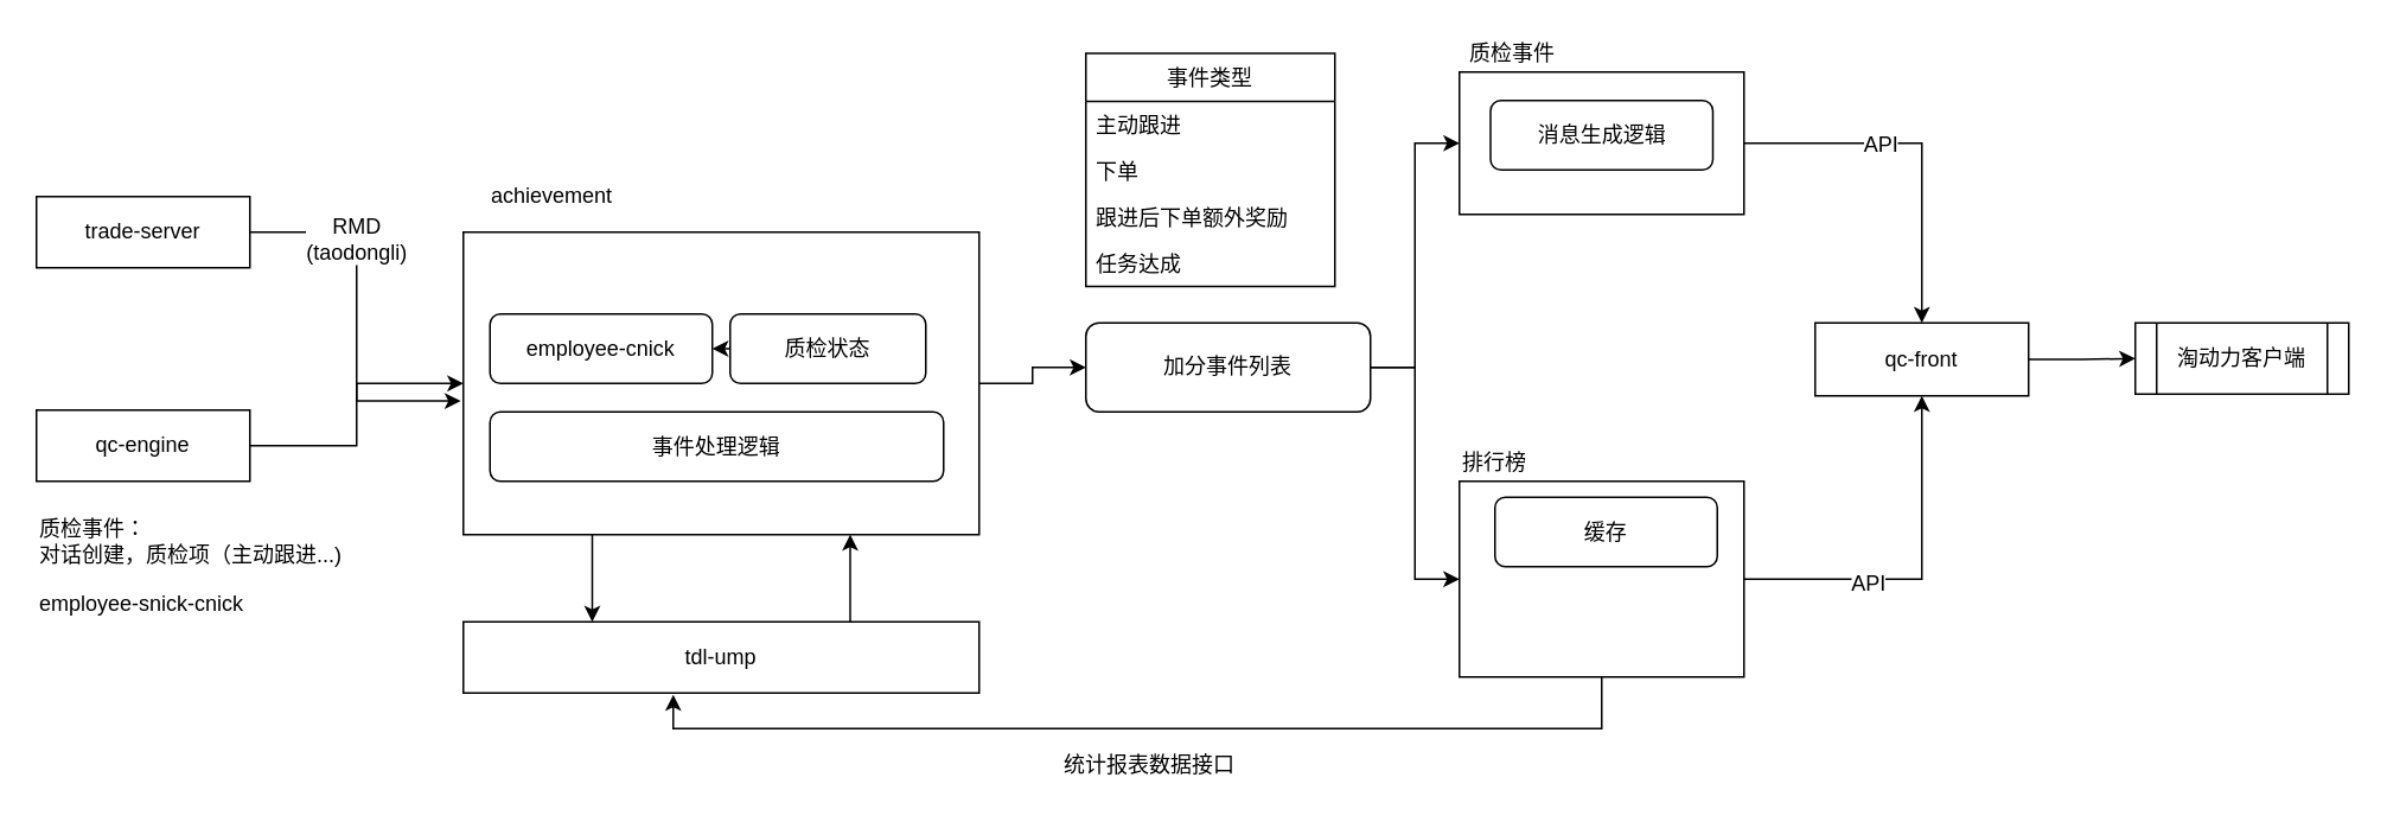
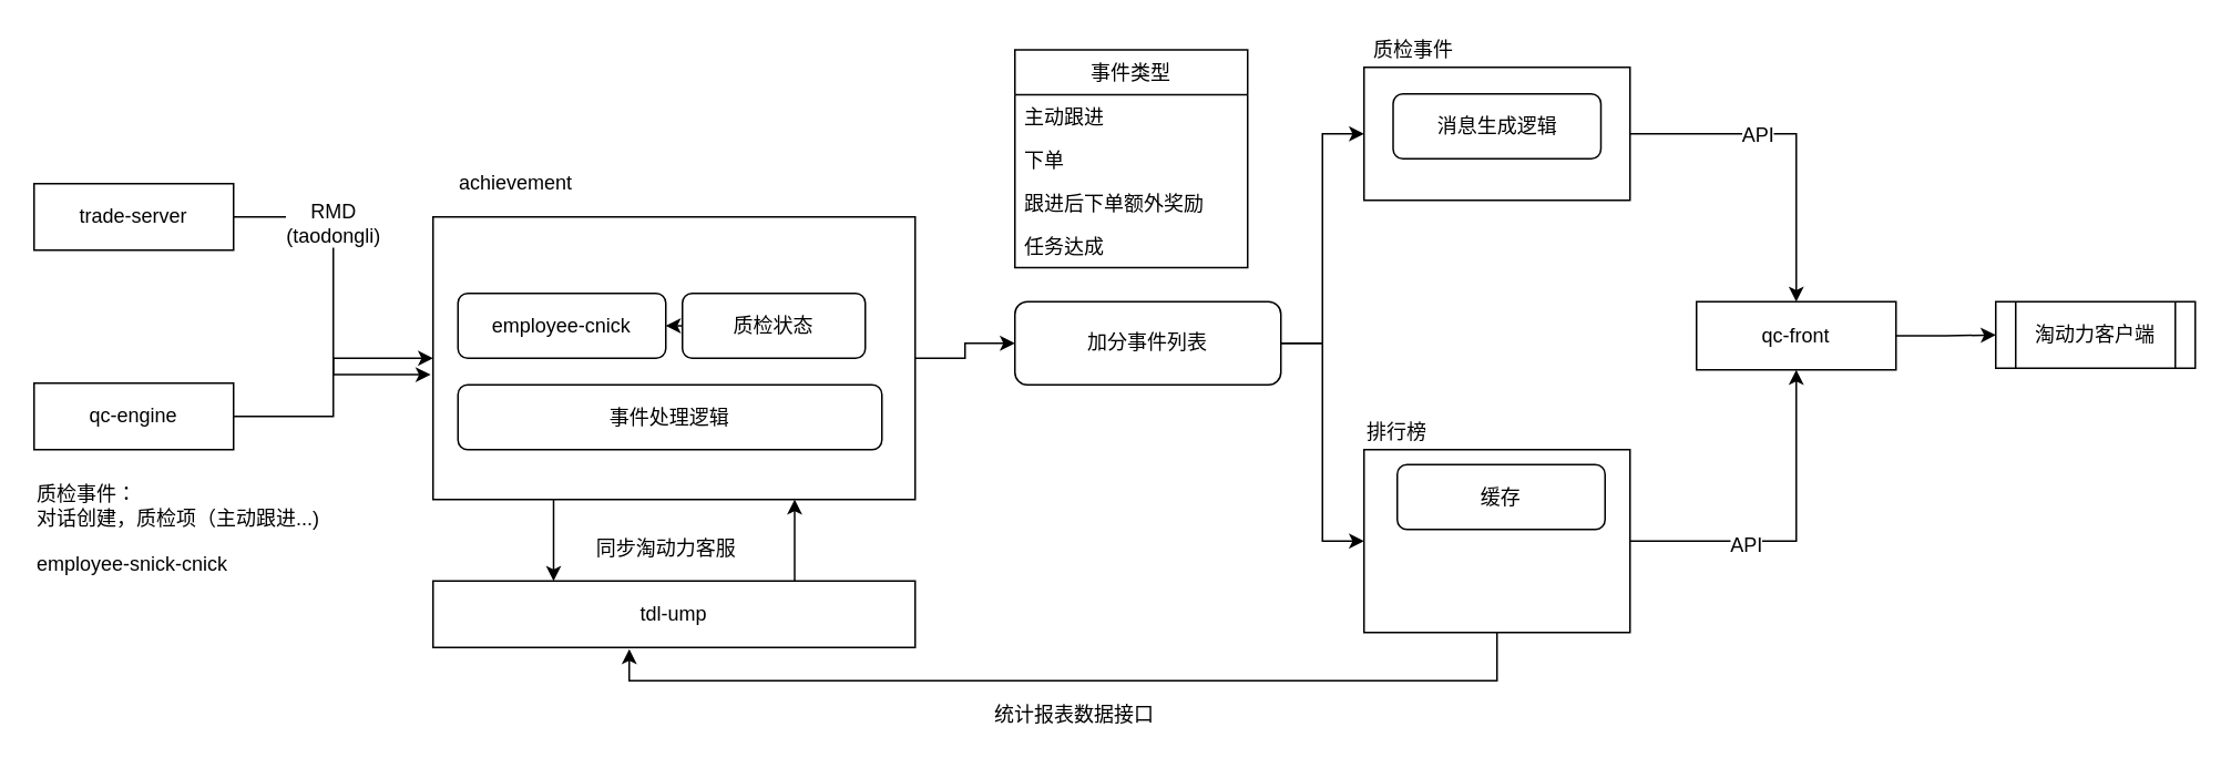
  <mxCell id="0" />
  <mxCell id="1" parent="0" />
  <mxCell id="2" value="事件类型" style="swimlane;fontStyle=0;childLayout=stackLayout;horizontal=1;startSize=27;fillColor=none;horizontalStack=0;resizeParent=1;resizeParentMax=0;resizeLast=0;collapsible=1;marginBottom=0;" vertex="1" parent="1"><mxGeometry x="610" y="29.5" width="140" height="131" as="geometry"><mxRectangle x="240" y="490" width="50" height="26" as="alternateBounds" /></mxGeometry></mxCell>
  <mxCell id="3" value="主动跟进" style="text;strokeColor=none;fillColor=none;align=left;verticalAlign=top;spacingLeft=4;spacingRight=4;overflow=hidden;rotatable=0;points=[[0,0.5],[1,0.5]];portConstraint=eastwest;" vertex="1" parent="2"><mxGeometry y="27" width="140" height="26" as="geometry" /></mxCell>
  <mxCell id="4" value="下单" style="text;strokeColor=none;fillColor=none;align=left;verticalAlign=top;spacingLeft=4;spacingRight=4;overflow=hidden;rotatable=0;points=[[0,0.5],[1,0.5]];portConstraint=eastwest;" vertex="1" parent="2"><mxGeometry y="53" width="140" height="26" as="geometry" /></mxCell>
  <mxCell id="5" value="跟进后下单额外奖励" style="text;strokeColor=none;fillColor=none;align=left;verticalAlign=top;spacingLeft=4;spacingRight=4;overflow=hidden;rotatable=0;points=[[0,0.5],[1,0.5]];portConstraint=eastwest;" vertex="1" parent="2"><mxGeometry y="79" width="140" height="26" as="geometry" /></mxCell>
  <mxCell id="6" value="任务达成" style="text;strokeColor=none;fillColor=none;align=left;verticalAlign=top;spacingLeft=4;spacingRight=4;overflow=hidden;rotatable=0;points=[[0,0.5],[1,0.5]];portConstraint=eastwest;" vertex="1" parent="2"><mxGeometry y="105" width="140" height="26" as="geometry" /></mxCell>
  <mxCell id="7" style="edgeStyle=orthogonalEdgeStyle;rounded=0;orthogonalLoop=1;jettySize=auto;html=1;entryX=-0.005;entryY=0.558;entryDx=0;entryDy=0;entryPerimeter=0;" edge="1" parent="1" source="9" target="12"><mxGeometry relative="1" as="geometry" /></mxCell>
  <mxCell id="8" value="RMD&lt;br&gt;(taodongli)" style="text;html=1;resizable=0;points=[];align=center;verticalAlign=middle;labelBackgroundColor=#ffffff;" vertex="1" connectable="0" parent="7"><mxGeometry x="-0.446" y="-3" relative="1" as="geometry"><mxPoint as="offset" /></mxGeometry></mxCell>
  <mxCell id="9" value="trade-server" style="rounded=0;whiteSpace=wrap;html=1;" vertex="1" parent="1"><mxGeometry x="20" y="110" width="120" height="40" as="geometry" /></mxCell>
  <mxCell id="10" style="edgeStyle=orthogonalEdgeStyle;rounded=0;orthogonalLoop=1;jettySize=auto;html=1;exitX=0.25;exitY=1;exitDx=0;exitDy=0;entryX=0.25;entryY=0;entryDx=0;entryDy=0;" edge="1" parent="1" source="12" target="26"><mxGeometry relative="1" as="geometry" /></mxCell>
  <mxCell id="11" style="edgeStyle=orthogonalEdgeStyle;rounded=0;orthogonalLoop=1;jettySize=auto;html=1;entryX=0;entryY=0.5;entryDx=0;entryDy=0;" edge="1" parent="1" source="12" target="24"><mxGeometry relative="1" as="geometry" /></mxCell>
  <mxCell id="12" value="" style="rounded=0;whiteSpace=wrap;html=1;" vertex="1" parent="1"><mxGeometry x="260" y="130" width="290" height="170" as="geometry" /></mxCell>
  <mxCell id="13" value="achievement" style="text;html=1;strokeColor=none;fillColor=none;align=center;verticalAlign=middle;whiteSpace=wrap;rounded=0;" vertex="1" parent="1"><mxGeometry x="260" y="100" width="100" height="20" as="geometry" /></mxCell>
  <mxCell id="14" style="edgeStyle=orthogonalEdgeStyle;rounded=0;orthogonalLoop=1;jettySize=auto;html=1;entryX=0;entryY=0.5;entryDx=0;entryDy=0;" edge="1" parent="1" source="15" target="12"><mxGeometry relative="1" as="geometry" /></mxCell>
  <mxCell id="15" value="qc-engine" style="rounded=0;whiteSpace=wrap;html=1;" vertex="1" parent="1"><mxGeometry x="20" y="230" width="120" height="40" as="geometry" /></mxCell>
  <mxCell id="16" value="&lt;div align=&quot;left&quot;&gt;employee-snick-cnick&lt;/div&gt;" style="text;html=1;strokeColor=none;fillColor=none;align=left;verticalAlign=middle;whiteSpace=wrap;rounded=0;" vertex="1" parent="1"><mxGeometry x="20" y="329" width="140" height="20" as="geometry" /></mxCell>
  <mxCell id="17" value="质检事件：&lt;br&gt;&lt;div align=&quot;left&quot;&gt;对话创建，质检项（主动跟进...)&lt;/div&gt;" style="text;html=1;strokeColor=none;fillColor=none;align=left;verticalAlign=middle;whiteSpace=wrap;rounded=0;" vertex="1" parent="1"><mxGeometry x="20" y="279" width="180" height="50" as="geometry" /></mxCell>
  <mxCell id="18" value="employee-cnick" style="rounded=1;whiteSpace=wrap;html=1;" vertex="1" parent="1"><mxGeometry x="275" y="176" width="125" height="39" as="geometry" /></mxCell>
  <mxCell id="19" value="事件处理逻辑" style="rounded=1;whiteSpace=wrap;html=1;" vertex="1" parent="1"><mxGeometry x="275" y="231" width="255" height="39" as="geometry" /></mxCell>
  <mxCell id="20" style="edgeStyle=orthogonalEdgeStyle;rounded=0;orthogonalLoop=1;jettySize=auto;html=1;exitX=0;exitY=0.5;exitDx=0;exitDy=0;entryX=1;entryY=0.5;entryDx=0;entryDy=0;" edge="1" parent="1" source="21" target="18"><mxGeometry relative="1" as="geometry" /></mxCell>
  <mxCell id="21" value="质检状态" style="rounded=1;whiteSpace=wrap;html=1;" vertex="1" parent="1"><mxGeometry x="410" y="176" width="110" height="39" as="geometry" /></mxCell>
  <mxCell id="22" style="edgeStyle=orthogonalEdgeStyle;rounded=0;orthogonalLoop=1;jettySize=auto;html=1;entryX=0;entryY=0.5;entryDx=0;entryDy=0;" edge="1" parent="1" source="24" target="36"><mxGeometry relative="1" as="geometry" /></mxCell>
  <mxCell id="23" style="edgeStyle=orthogonalEdgeStyle;rounded=0;orthogonalLoop=1;jettySize=auto;html=1;entryX=0;entryY=0.5;entryDx=0;entryDy=0;" edge="1" parent="1" source="24" target="31"><mxGeometry relative="1" as="geometry" /></mxCell>
  <mxCell id="24" value="加分事件列表" style="rounded=1;whiteSpace=wrap;html=1;" vertex="1" parent="1"><mxGeometry x="610" y="181" width="160" height="50" as="geometry" /></mxCell>
  <mxCell id="25" style="edgeStyle=orthogonalEdgeStyle;rounded=0;orthogonalLoop=1;jettySize=auto;html=1;exitX=0.75;exitY=0;exitDx=0;exitDy=0;entryX=0.75;entryY=1;entryDx=0;entryDy=0;" edge="1" parent="1" source="26" target="12"><mxGeometry relative="1" as="geometry" /></mxCell>
  <mxCell id="26" value="tdl-ump" style="rounded=0;whiteSpace=wrap;html=1;" vertex="1" parent="1"><mxGeometry x="260" y="349" width="290" height="40" as="geometry" /></mxCell>
+ <mxCell id="27" value="同步淘动力客服" style="text;html=1;strokeColor=none;fillColor=none;align=center;verticalAlign=middle;whiteSpace=wrap;rounded=0;" vertex="1" parent="1"><mxGeometry x="356.5" y="320" width="87" height="20" as="geometry" /></mxCell>
  <mxCell id="28" style="edgeStyle=orthogonalEdgeStyle;rounded=0;orthogonalLoop=1;jettySize=auto;html=1;entryX=0.5;entryY=1;entryDx=0;entryDy=0;" edge="1" parent="1" source="31" target="40"><mxGeometry relative="1" as="geometry" /></mxCell>
  <mxCell id="29" value="API" style="text;html=1;resizable=0;points=[];align=center;verticalAlign=middle;labelBackgroundColor=#ffffff;" vertex="1" connectable="0" parent="28"><mxGeometry x="-0.316" y="-2" relative="1" as="geometry"><mxPoint as="offset" /></mxGeometry></mxCell>
  <mxCell id="30" style="edgeStyle=orthogonalEdgeStyle;rounded=0;orthogonalLoop=1;jettySize=auto;html=1;entryX=0.407;entryY=1.024;entryDx=0;entryDy=0;entryPerimeter=0;" edge="1" parent="1" source="31" target="26"><mxGeometry relative="1" as="geometry"><Array as="points"><mxPoint x="900" y="409" /><mxPoint x="378" y="409" /></Array></mxGeometry></mxCell>
  <mxCell id="31" value="" style="rounded=0;whiteSpace=wrap;html=1;" vertex="1" parent="1"><mxGeometry x="820" y="270" width="160" height="110" as="geometry" /></mxCell>
  <mxCell id="32" value="排行榜" style="text;html=1;strokeColor=none;fillColor=none;align=center;verticalAlign=middle;whiteSpace=wrap;rounded=0;" vertex="1" parent="1"><mxGeometry x="820" y="250" width="40" height="20" as="geometry" /></mxCell>
  <mxCell id="33" value="缓存" style="rounded=1;whiteSpace=wrap;html=1;" vertex="1" parent="1"><mxGeometry x="840" y="279" width="125" height="39" as="geometry" /></mxCell>
  <mxCell id="34" style="edgeStyle=orthogonalEdgeStyle;rounded=0;orthogonalLoop=1;jettySize=auto;html=1;entryX=0.5;entryY=0;entryDx=0;entryDy=0;" edge="1" parent="1" source="36" target="40"><mxGeometry relative="1" as="geometry" /></mxCell>
  <mxCell id="35" value="API" style="text;html=1;resizable=0;points=[];align=center;verticalAlign=middle;labelBackgroundColor=#ffffff;" vertex="1" connectable="0" parent="34"><mxGeometry x="-0.245" relative="1" as="geometry"><mxPoint as="offset" /></mxGeometry></mxCell>
  <mxCell id="36" value="" style="rounded=0;whiteSpace=wrap;html=1;" vertex="1" parent="1"><mxGeometry x="820" y="40" width="160" height="80" as="geometry" /></mxCell>
  <mxCell id="37" value="质检事件" style="text;html=1;strokeColor=none;fillColor=none;align=center;verticalAlign=middle;whiteSpace=wrap;rounded=0;" vertex="1" parent="1"><mxGeometry x="820" y="20" width="60" height="20" as="geometry" /></mxCell>
  <mxCell id="38" value="消息生成逻辑" style="rounded=1;whiteSpace=wrap;html=1;" vertex="1" parent="1"><mxGeometry x="837.5" y="56" width="125" height="39" as="geometry" /></mxCell>
  <mxCell id="39" style="edgeStyle=orthogonalEdgeStyle;rounded=0;orthogonalLoop=1;jettySize=auto;html=1;entryX=0;entryY=0.5;entryDx=0;entryDy=0;" edge="1" parent="1" source="40" target="41"><mxGeometry relative="1" as="geometry" /></mxCell>
  <mxCell id="40" value="qc-front" style="rounded=0;whiteSpace=wrap;html=1;" vertex="1" parent="1"><mxGeometry x="1020" y="181" width="120" height="41" as="geometry" /></mxCell>
  <mxCell id="41" value="淘动力客户端" style="shape=process;whiteSpace=wrap;html=1;backgroundOutline=1;" vertex="1" parent="1"><mxGeometry x="1200" y="181" width="120" height="40" as="geometry" /></mxCell>
  <mxCell id="42" value="统计报表数据接口" style="text;html=1;strokeColor=none;fillColor=none;align=center;verticalAlign=middle;whiteSpace=wrap;rounded=0;" vertex="1" parent="1"><mxGeometry x="586" y="420" width="120" height="20" as="geometry" /></mxCell>
